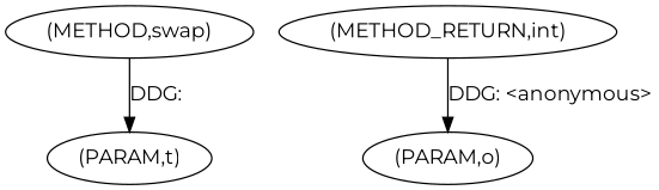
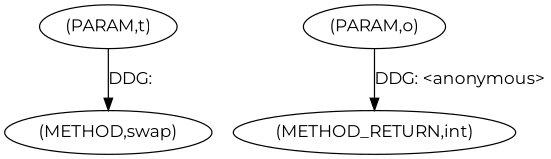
  digraph {
    fontname=Montserrat
    node [fontname=Montserrat]
    edge [fontname=Montserrat]
    n1 [label="(METHOD,swap)"]
    n2 [label="(PARAM,t)"]
    n3 [label="(PARAM,o)"]
    n4 [label="(METHOD_RETURN,int)"]
-   n1 -> n2 [label="DDG: "]
-   n4 -> n3 [label="DDG: <anonymous>"]
+   n2 -> n1 [label="DDG: "]
+   n3 -> n4 [label="DDG: <anonymous>"]
  }
